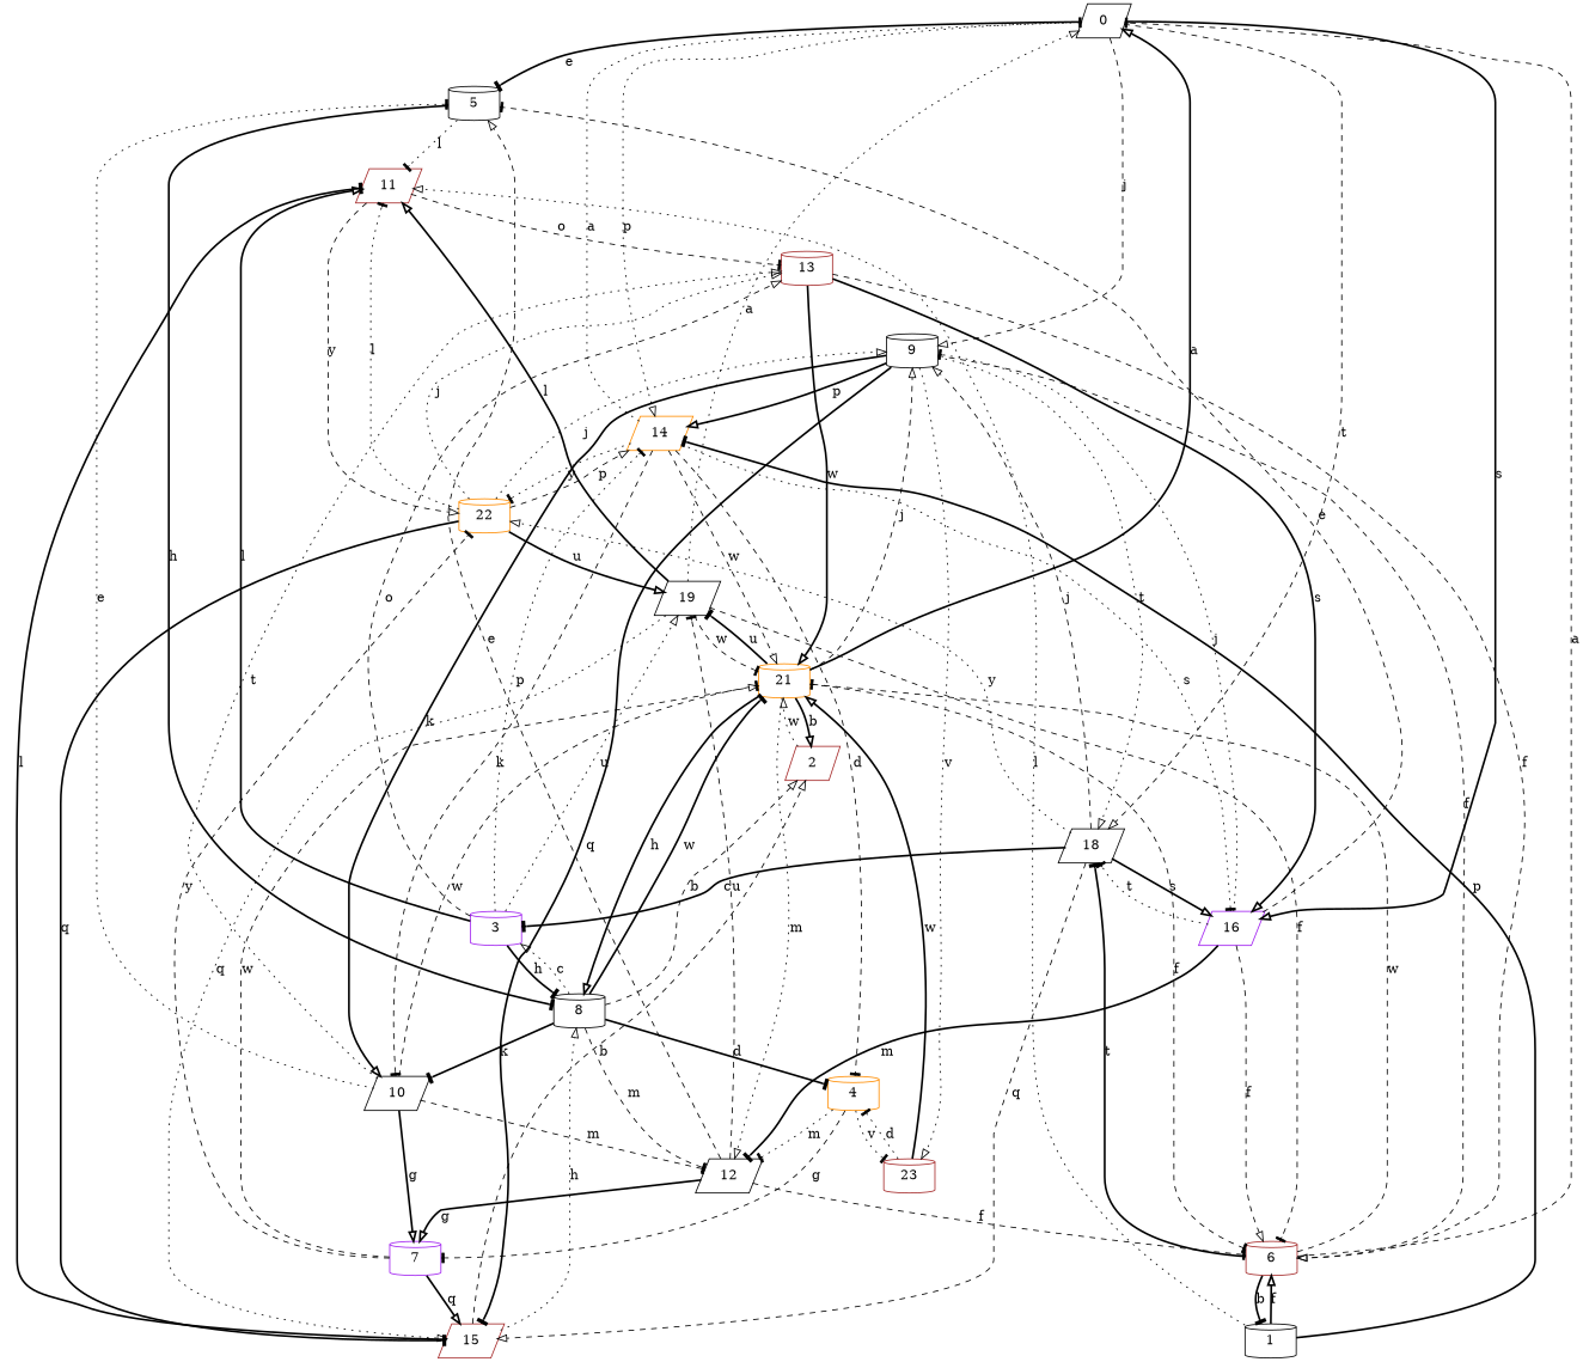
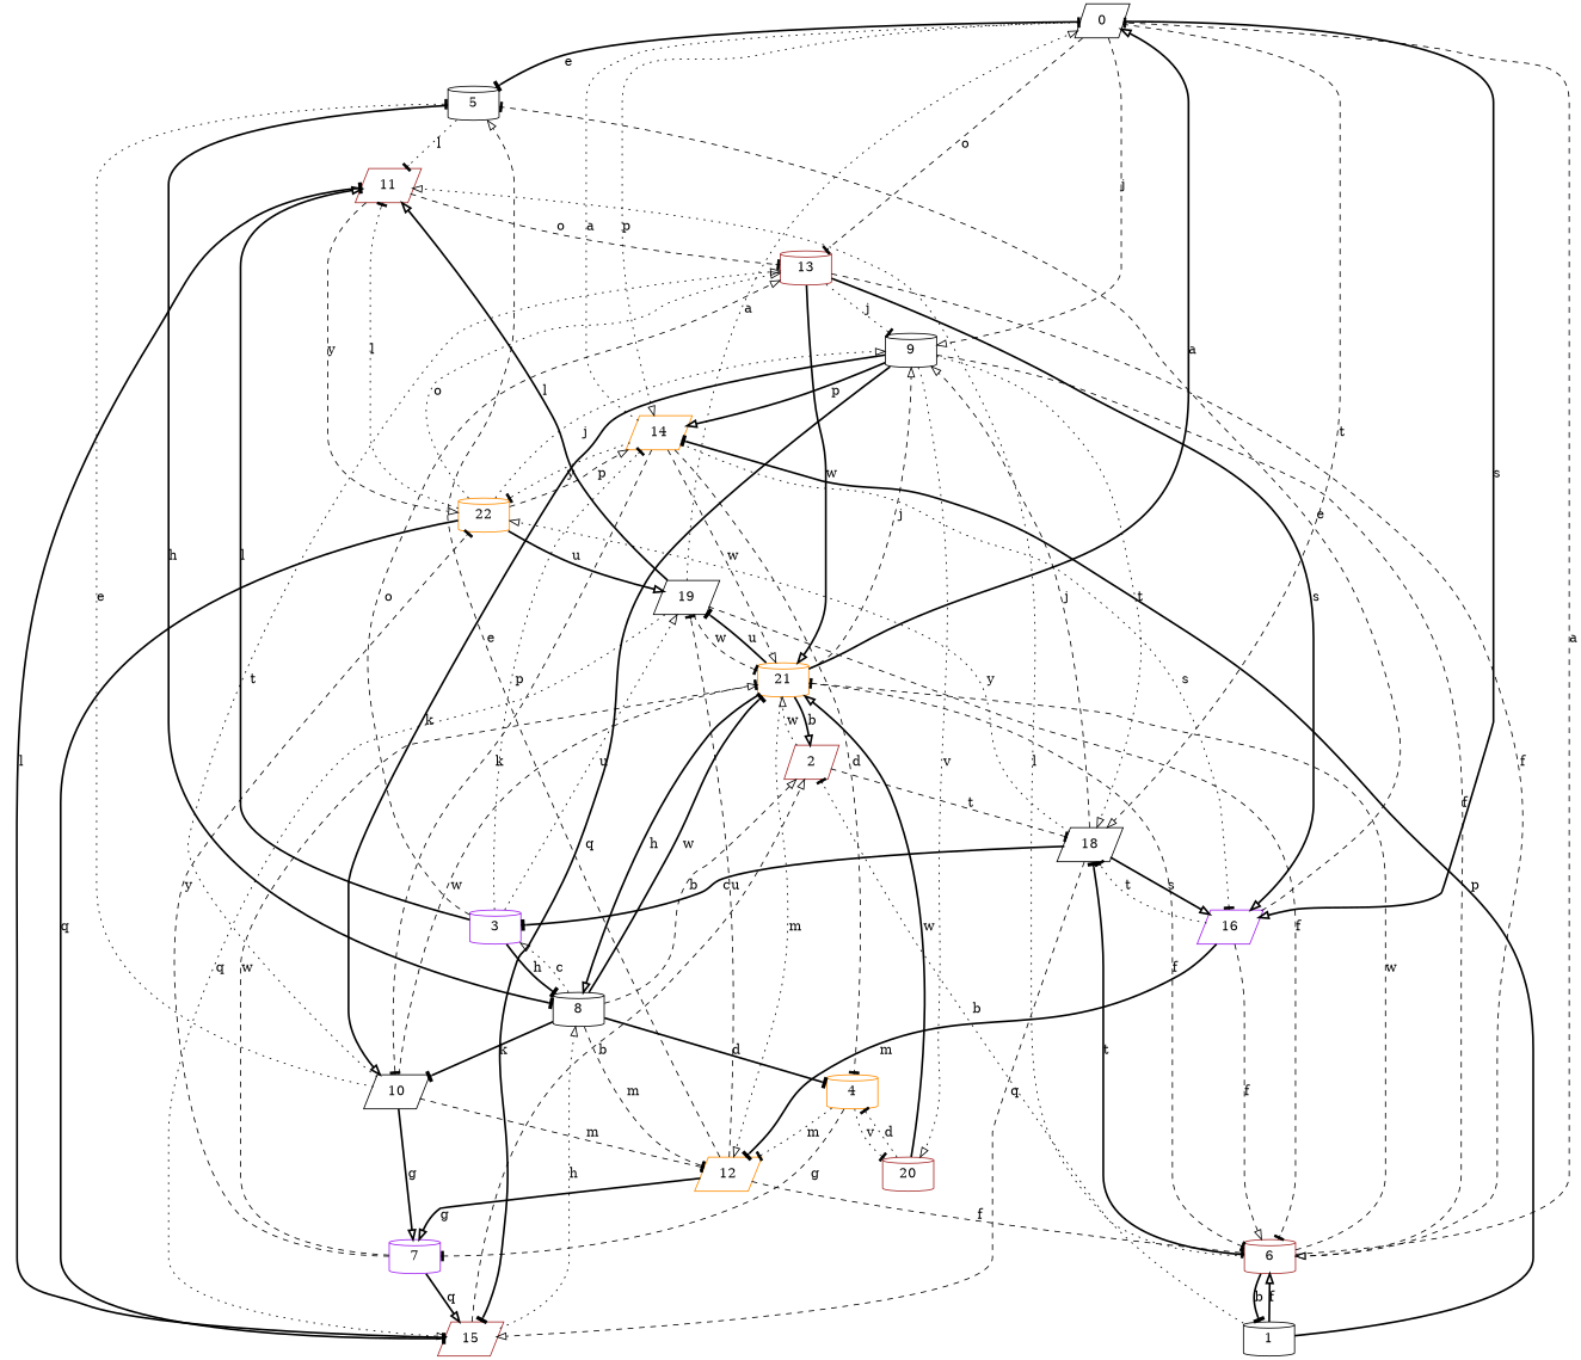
  strict digraph {
    node [color=black shape=cylinder]
    edge [arrowhead=onormal style=dashed]
    0 [shape=parallelogram]
    5
    9
    13 [color=brown]
    14 [color=darkorange shape=parallelogram]
    16 [color=purple shape=parallelogram]
    18 [shape=parallelogram]
    11 [color=brown shape=parallelogram]
    8
    6 [color=brown]
-   20 [color=brown label=23]
+   20 [color=brown]
    15 [color=brown shape=parallelogram]
    10 [shape=parallelogram]
    21 [color=darkorange]
    4 [color=darkorange]
    22 [color=darkorange]
-   12 [shape=parallelogram]
+   12 [color=darkorange shape=parallelogram]
    3 [color=purple]
    1
    2 [color=brown shape=parallelogram]
    19 [shape=parallelogram]
    7 [color=purple]
    0 -> 5 [arrowhead=tee label=e style=bold]
    0 -> 9 [label=j]
+   0 -> 13 [arrowhead=tee label=o]
    0 -> 14 [label=p style=dotted]
    0 -> 16 [label=s style=bold]
    0 -> 18 [label=t]
    5 -> 11 [arrowhead=tee label=l style=dotted]
    5 -> 8 [arrowhead=tee label=h style=bold]
    9 -> 14 [label=p style=bold]
    9 -> 18 [label=t style=dotted]
    9 -> 6 [label=f]
    9 -> 20 [label=v style=dotted]
    9 -> 15 [arrowhead=tee label=q style=bold]
    9 -> 10 [label=k style=bold]
    13 -> 16 [label=s style=bold]
    13 -> 6 [label=f]
    13 -> 21 [label=w style=bold]
    14 -> 0 [arrowhead=tee label=a style=dotted]
    14 -> 16 [arrowhead=tee label=s style=dotted]
    14 -> 10 [arrowhead=tee label=k]
    14 -> 21 [label=w]
    14 -> 4 [arrowhead=tee label=d]
    14 -> 22 [arrowhead=tee label=y style=dotted]
    16 -> 5 [arrowhead=tee label=e]
-   16 -> 9 [arrowhead=tee label=j style=dotted]
+   13 -> 9 [arrowhead=tee label=j style=dotted]
    16 -> 18 [arrowhead=tee label=t style=dotted]
    16 -> 6 [label=f]
    16 -> 12 [arrowhead=tee label=m style=bold]
    18 -> 9 [label=j]
    18 -> 16 [label=s style=bold]
    18 -> 15 [label=q]
    18 -> 22 [label=y style=dotted]
    18 -> 3 [arrowhead=tee label=c style=bold]
    11 -> 13 [arrowhead=tee label=o]
    11 -> 22 [label=y]
    8 -> 10 [arrowhead=tee label=k style=bold]
    8 -> 21 [arrowhead=tee label=w style=bold]
    8 -> 4 [arrowhead=tee label=d style=bold]
    8 -> 12 [arrowhead=tee label=m]
    8 -> 3 [label=c style=dotted]
    8 -> 2 [label=b]
    6 -> 0 [arrowhead=tee label=a]
    6 -> 18 [arrowhead=tee label=t style=bold]
    6 -> 21 [arrowhead=tee label=w]
    6 -> 1 [arrowhead=tee label=b style=bold]
+   6 -> 2 [arrowhead=tee label=b style=dotted]
    20 -> 21 [label=w style=bold]
    20 -> 4 [arrowhead=tee label=d style=dotted]
    15 -> 11 [arrowhead=tee label=l style=bold]
    15 -> 8 [label=h style=dotted]
    15 -> 2 [label=b]
    10 -> 5 [arrowhead=tee label=e style=dotted]
    10 -> 13 [label=t style=dotted]
    10 -> 21 [arrowhead=tee label=w]
    10 -> 12 [arrowhead=tee label=m]
    10 -> 7 [label=g style=bold]
    21 -> 0 [label=a style=bold]
    21 -> 9 [label=j]
    21 -> 8 [label=h style=bold]
    21 -> 6 [arrowhead=tee label=f]
    21 -> 12 [label=m style=dotted]
    21 -> 2 [label=b style=bold]
    21 -> 19 [arrowhead=tee label=u style=bold]
    4 -> 20 [arrowhead=tee label=v style=dotted]
    4 -> 12 [arrowhead=tee label=m style=dotted]
    4 -> 7 [arrowhead=tee label=g]
    22 -> 9 [label=j style=dotted]
-   22 -> 13 [label=j style=dotted]
+   22 -> 13 [label=o style=dotted]
    22 -> 14 [label=p]
    22 -> 11 [arrowhead=tee label=l style=dotted]
    22 -> 15 [arrowhead=tee label=q style=bold]
    22 -> 19 [label=u style=bold]
    12 -> 5 [label=e]
    12 -> 6 [arrowhead=tee label=f]
    12 -> 19 [arrowhead=tee label=u]
    12 -> 7 [label=g style=bold]
    3 -> 13 [label=o]
    3 -> 14 [arrowhead=tee label=p style=dotted]
    3 -> 11 [label=l style=bold]
    3 -> 8 [arrowhead=tee label=h style=bold]
    3 -> 19 [label=u style=dotted]
    1 -> 14 [arrowhead=tee label=p style=bold]
    1 -> 11 [label=l style=dotted]
    1 -> 6 [label=f style=bold]
+   2 -> 18 [arrowhead=tee label=t]
    2 -> 21 [label=w style=dotted]
    19 -> 0 [label=a style=dotted]
    19 -> 11 [label=l style=bold]
    19 -> 6 [arrowhead=tee label=f]
    19 -> 15 [label=q style=dotted]
    19 -> 21 [arrowhead=tee label=w]
    7 -> 15 [label=q style=bold]
    7 -> 21 [label=w]
    7 -> 22 [arrowhead=tee label=y]
  }
